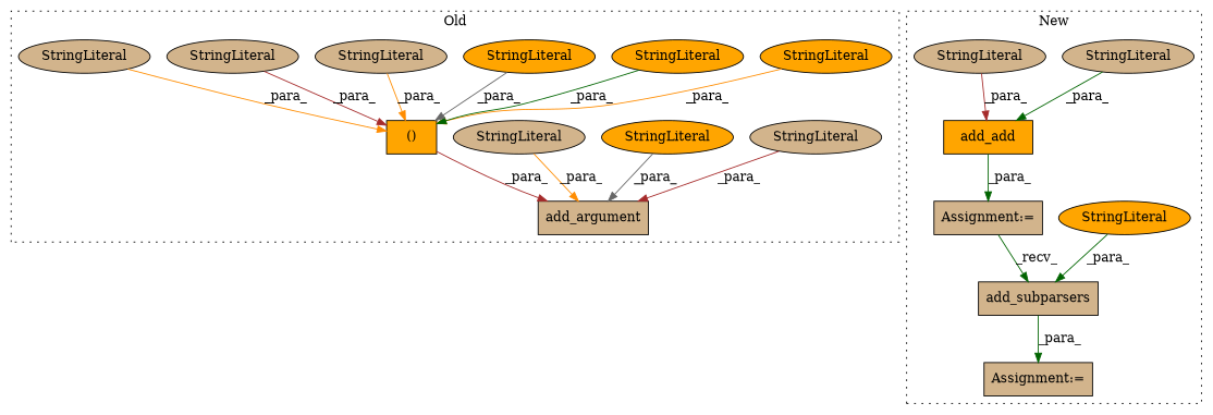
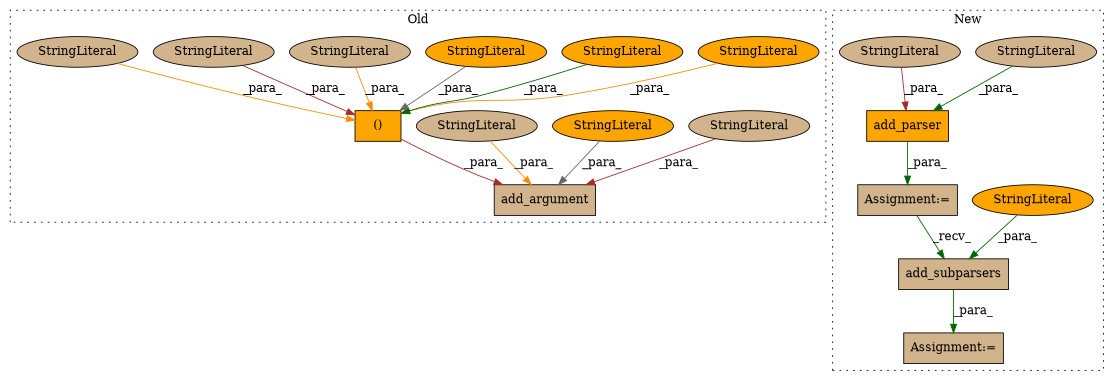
  digraph {
    node [a=45 l=3 s=65329 shape=ellipse style=filled fillcolor=tan]
    edge [color=darkgreen]
    n1 [a=106 l=131 label="()" shape=box fillcolor=orange]
    n2 [a=32 l="13,1" label=add_argument s="65262,65579" shape=box]
    n3 [label=StringLiteral fillcolor=orange]
    n4 [l=14 label=StringLiteral s=65280]
    n5 [l=10 label=StringLiteral s=65300 fillcolor=orange]
    n6 [label=StringLiteral s=65415 fillcolor=orange]
    n7 [l=6 label=StringLiteral s=65361 fillcolor=orange]
    n8 [l=4 label=StringLiteral s=65295]
    n9 [l=8 label=StringLiteral s=65431]
    n10 [l=8 label=StringLiteral s=65452]
    n11 [label=StringLiteral s=65345]
-   n12 [a=32 l="11,1" label=add_add s="65930,65998" shape=box fillcolor=orange]
+   n12 [a=32 l="11,1" label=add_parser s="65930,65998" shape=box fillcolor=orange]
    n13 [a=7 l=1 label="Assignment:=" s=66024 shape=box]
    n14 [l=48 label=StringLiteral s=65950]
    n15 [a=7 l=1 label="Assignment:=" s=65915 shape=box]
    n16 [a=32 l="15,1" label=add_subparsers s="66034,66094" shape=box]
    n17 [l=45 label=StringLiteral s=66049 fillcolor=orange]
    n18 [l=8 label=StringLiteral s=65941]
    subgraph cluster_1 {
      label=Old
      style=dotted
      n1
      n2
      n3
      n4
      n5
      n6
      n7
      n8
      n9
      n10
      n11
    }
    subgraph cluster_2 {
      label=New
      style=dotted
      n12
      n13
      n14
      n15
      n16
      n17
      n18
    }
    n1 -> n2 [label=_para_ color=brown]
    n3 -> n1 [label=_para_ color=darkorange]
    n4 -> n2 [label=_para_ color=brown]
    n5 -> n2 [label=_para_ color=gray40]
    n6 -> n1 [label=_para_]
    n7 -> n1 [label=_para_ color=gray40]
    n8 -> n2 [label=_para_ color=darkorange]
    n9 -> n1 [label=_para_ color=darkorange]
    n10 -> n1 [label=_para_ color=brown]
    n11 -> n1 [label=_para_ color=darkorange]
    n12 -> n15 [label=_para_]
    n14 -> n12 [label=_para_]
    n15 -> n16 [label=_recv_]
    n16 -> n13 [label=_para_]
    n17 -> n16 [label=_para_]
    n18 -> n12 [label=_para_ color=brown]
  }
